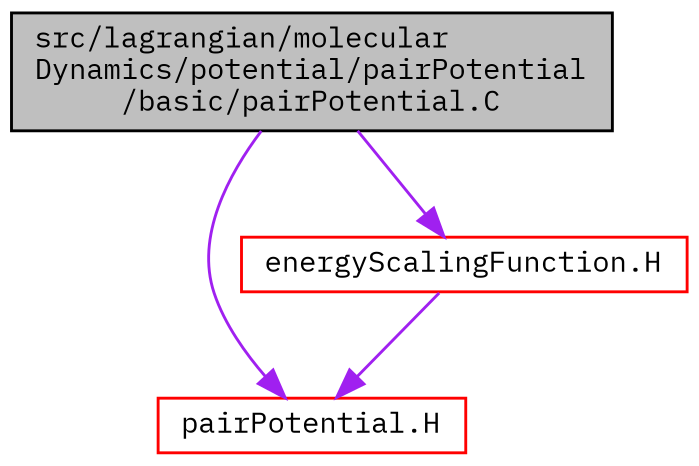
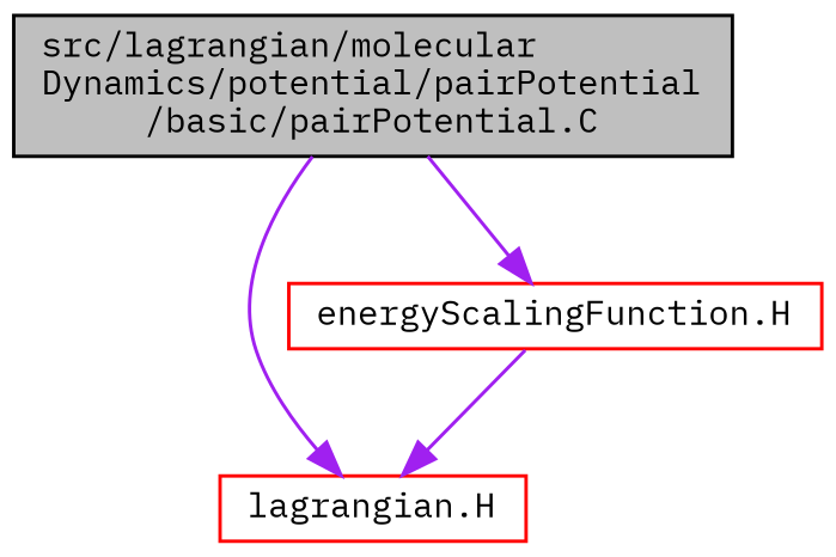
  digraph {
    fontname="IBM Plex Mono"
    node [color=red fontname="IBM Plex Mono" fontsize=10 shape=record]
    edge [color=purple fontname="IBM Plex Mono" fontsize=10 labelfontname=Helvetica labelfontsize=10 style=solid]
    n1 [color=black fillcolor=grey75 fontcolor=black height=0.2 label="src/lagrangian/molecular\lDynamics/potential/pairPotential\l/basic/pairPotential.C" style=filled width=0.4]
-   n2 [height=0.2 label="pairPotential.H" width=0.4]
+   n2 [height=0.2 label="lagrangian.H" width=0.4]
    n3 [height=0.2 label="energyScalingFunction.H" width=0.4]
    n1 -> n2
    n1 -> n3
    n3 -> n2
  }
